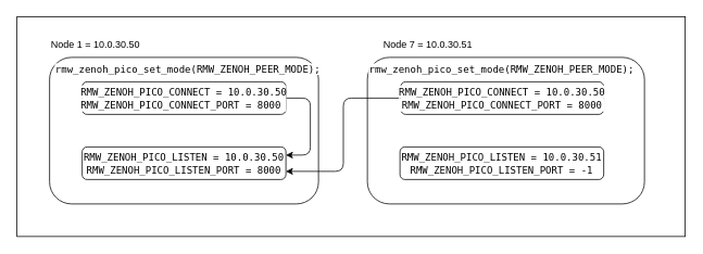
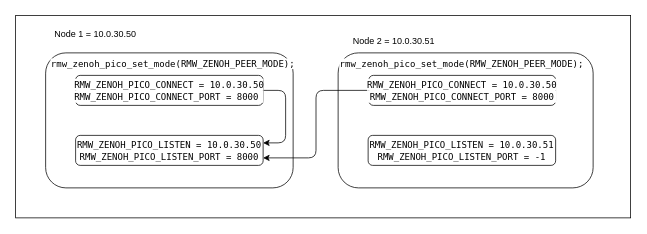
  <mxCell id="0" />
  <mxCell id="1" parent="0" />
  <mxCell id="2" value="" style="rounded=0;whiteSpace=wrap;html=1;" parent="1" vertex="1"><mxGeometry width="820" height="270" as="geometry" x="20" y="20" /></mxCell>
- <mxCell id="3" value="Node 7 = 10.0.30.51" style="text;html=1;align=center;verticalAlign=middle;whiteSpace=wrap;rounded=0;" parent="1" vertex="1"><mxGeometry x="460" y="40" width="129" height="30" as="geometry" /></mxCell>
+ <mxCell id="3" value="Node 2 = 10.0.30.51" style="text;html=1;align=center;verticalAlign=middle;whiteSpace=wrap;rounded=0;" parent="1" vertex="1"><mxGeometry x="460" y="40" width="129" height="30" as="geometry" /></mxCell>
  <mxCell id="4" value="" style="rounded=1;whiteSpace=wrap;html=1;" parent="1" vertex="1"><mxGeometry x="450" y="70" width="340" height="180" as="geometry" /></mxCell>
  <mxCell id="5" value="" style="rounded=1;whiteSpace=wrap;html=1;" parent="1" vertex="1"><mxGeometry x="60" y="70" width="330" height="180" as="geometry" /></mxCell>
  <mxCell id="6" value="&lt;div style=&quot;background-color: rgb(255, 255, 255); font-family: &amp;quot;Droid Sans Mono&amp;quot;, &amp;quot;monospace&amp;quot;, monospace; line-height: 16px; white-space: pre;&quot;&gt;&lt;span&gt;&lt;font style=&quot;color: rgb(0, 0, 0);&quot;&gt;RMW_ZENOH_PICO_LISTEN = 10.0.30.50&lt;/font&gt;&lt;/span&gt;&lt;/div&gt;&lt;div style=&quot;background-color: rgb(255, 255, 255); font-family: &amp;quot;Droid Sans Mono&amp;quot;, &amp;quot;monospace&amp;quot;, monospace; line-height: 16px; white-space: pre; color: rgb(59, 59, 59);&quot;&gt;&lt;div style=&quot;line-height: 16px; color: rgb(59, 59, 59);&quot;&gt;&lt;span style=&quot;color: rgb(0, 128, 0);&quot;&gt;&lt;font style=&quot;color: rgb(0, 0, 0);&quot;&gt;RMW_ZENOH_PICO_LISTEN_PORT = 8000&lt;/font&gt;&lt;/span&gt;&lt;/div&gt;&lt;/div&gt;" style="rounded=1;whiteSpace=wrap;html=1;align=center;" parent="1" vertex="1"><mxGeometry x="100" y="180" width="250" height="40" as="geometry" /></mxCell>
  <mxCell id="7" style="edgeStyle=orthogonalEdgeStyle;html=1;exitX=0;exitY=0.5;exitDx=0;exitDy=0;entryX=1;entryY=0.75;entryDx=0;entryDy=0;" parent="1" source="8" target="6" edge="1"><mxGeometry relative="1" as="geometry" /></mxCell>
  <mxCell id="8" value="&lt;div style=&quot;background-color: rgb(255, 255, 255); font-family: &amp;quot;Droid Sans Mono&amp;quot;, &amp;quot;monospace&amp;quot;, monospace; line-height: 16px; white-space: pre;&quot;&gt;&lt;span&gt;&lt;font style=&quot;color: rgb(0, 0, 0);&quot;&gt;RMW_ZENOH_PICO_CONNECT = 10.0.30.50&lt;/font&gt;&lt;/span&gt;&lt;/div&gt;&lt;div style=&quot;background-color: rgb(255, 255, 255); font-family: &amp;quot;Droid Sans Mono&amp;quot;, &amp;quot;monospace&amp;quot;, monospace; line-height: 16px; white-space: pre; color: rgb(59, 59, 59);&quot;&gt;&lt;div style=&quot;line-height: 16px; color: rgb(59, 59, 59);&quot;&gt;&lt;span style=&quot;color: rgb(0, 128, 0);&quot;&gt;&lt;font style=&quot;color: rgb(0, 0, 0);&quot;&gt;RMW_ZENOH_PICO_CONNECT_PORT = 8000&lt;/font&gt;&lt;/span&gt;&lt;/div&gt;&lt;/div&gt;" style="rounded=1;whiteSpace=wrap;html=1;align=center;" parent="1" vertex="1"><mxGeometry x="491" y="100" width="249" height="40" as="geometry" /></mxCell>
- <mxCell id="9" value="Node 1 = 10.0.30.50" style="text;html=1;align=left;verticalAlign=middle;whiteSpace=wrap;rounded=0;" parent="1" vertex="1"><mxGeometry x="60" y="40" width="140" height="30" as="geometry" /></mxCell>
+ <mxCell id="9" value="Node 1 = 10.0.30.50" style="text;html=1;align=left;verticalAlign=middle;whiteSpace=wrap;rounded=0;" parent="1" vertex="1"><mxGeometry x="70" y="30" width="140" height="30" as="geometry" /></mxCell>
  <mxCell id="10" style="edgeStyle=orthogonalEdgeStyle;html=1;exitX=1;exitY=0.5;exitDx=0;exitDy=0;entryX=1;entryY=0.25;entryDx=0;entryDy=0;" parent="1" source="11" target="6" edge="1"><mxGeometry relative="1" as="geometry"><Array as="points"><mxPoint x="380" y="120" /><mxPoint x="380" y="190" /></Array></mxGeometry></mxCell>
  <mxCell id="11" value="&lt;div style=&quot;background-color: rgb(255, 255, 255); font-family: &amp;quot;Droid Sans Mono&amp;quot;, &amp;quot;monospace&amp;quot;, monospace; line-height: 16px; white-space: pre;&quot;&gt;&lt;span&gt;&lt;font style=&quot;color: rgb(0, 0, 0);&quot;&gt;RMW_ZENOH_PICO_CONNECT = 10.0.30.50&lt;/font&gt;&lt;/span&gt;&lt;/div&gt;&lt;div style=&quot;background-color: rgb(255, 255, 255); font-family: &amp;quot;Droid Sans Mono&amp;quot;, &amp;quot;monospace&amp;quot;, monospace; line-height: 16px; white-space: pre; color: rgb(59, 59, 59);&quot;&gt;&lt;div style=&quot;line-height: 16px; color: rgb(59, 59, 59);&quot;&gt;&lt;span style=&quot;color: rgb(0, 128, 0);&quot;&gt;&lt;font style=&quot;color: rgb(0, 0, 0);&quot;&gt;RMW_ZENOH_PICO_CONNECT_PORT = 8000 &lt;/font&gt;&lt;/span&gt;&lt;/div&gt;&lt;/div&gt;" style="rounded=1;whiteSpace=wrap;html=1;align=center;" parent="1" vertex="1"><mxGeometry x="100" y="100" width="250" height="40" as="geometry" /></mxCell>
  <mxCell id="12" value="&lt;div style=&quot;background-color: rgb(255, 255, 255); font-family: &amp;quot;Droid Sans Mono&amp;quot;, &amp;quot;monospace&amp;quot;, monospace; line-height: 16px; white-space: pre;&quot;&gt;&lt;span&gt;&lt;font style=&quot;color: rgb(0, 0, 0);&quot;&gt;RMW_ZENOH_PICO_LISTEN = 10.0.30.51&lt;/font&gt;&lt;/span&gt;&lt;/div&gt;&lt;div style=&quot;background-color: rgb(255, 255, 255); font-family: &amp;quot;Droid Sans Mono&amp;quot;, &amp;quot;monospace&amp;quot;, monospace; line-height: 16px; white-space: pre; color: rgb(59, 59, 59);&quot;&gt;&lt;div style=&quot;line-height: 16px; color: rgb(59, 59, 59);&quot;&gt;&lt;span style=&quot;color: rgb(0, 128, 0);&quot;&gt;&lt;font style=&quot;color: rgb(0, 0, 0);&quot;&gt;RMW_ZENOH_PICO_LISTEN_PORT = -1&lt;/font&gt;&lt;/span&gt;&lt;/div&gt;&lt;/div&gt;" style="rounded=1;whiteSpace=wrap;html=1;align=center;" parent="1" vertex="1"><mxGeometry x="490" y="180" width="250" height="40" as="geometry" /></mxCell>
  <mxCell id="13" value="&lt;span style=&quot;font-family:monospace&quot;&gt;&lt;span style=&quot;color:#000000;background-color:#ffffff;&quot;&gt;rmw_zenoh_pico_set_mode(RMW_ZENOH_PEER_MODE);&lt;/span&gt;&lt;br&gt;&lt;/span&gt;" style="text;html=1;align=center;verticalAlign=middle;whiteSpace=wrap;rounded=0;" parent="1" vertex="1"><mxGeometry x="80" y="70" width="300" height="30" as="geometry" /></mxCell>
  <mxCell id="14" value="&lt;span style=&quot;font-family:monospace&quot;&gt;&lt;span style=&quot;color:#000000;background-color:#ffffff;&quot;&gt;rmw_zenoh_pico_set_mode(RMW_ZENOH_PEER_MODE);&lt;/span&gt;&lt;br&gt;&lt;/span&gt;" style="text;html=1;align=center;verticalAlign=middle;whiteSpace=wrap;rounded=0;" parent="1" vertex="1"><mxGeometry x="465" y="70" width="300" height="30" as="geometry" /></mxCell>
